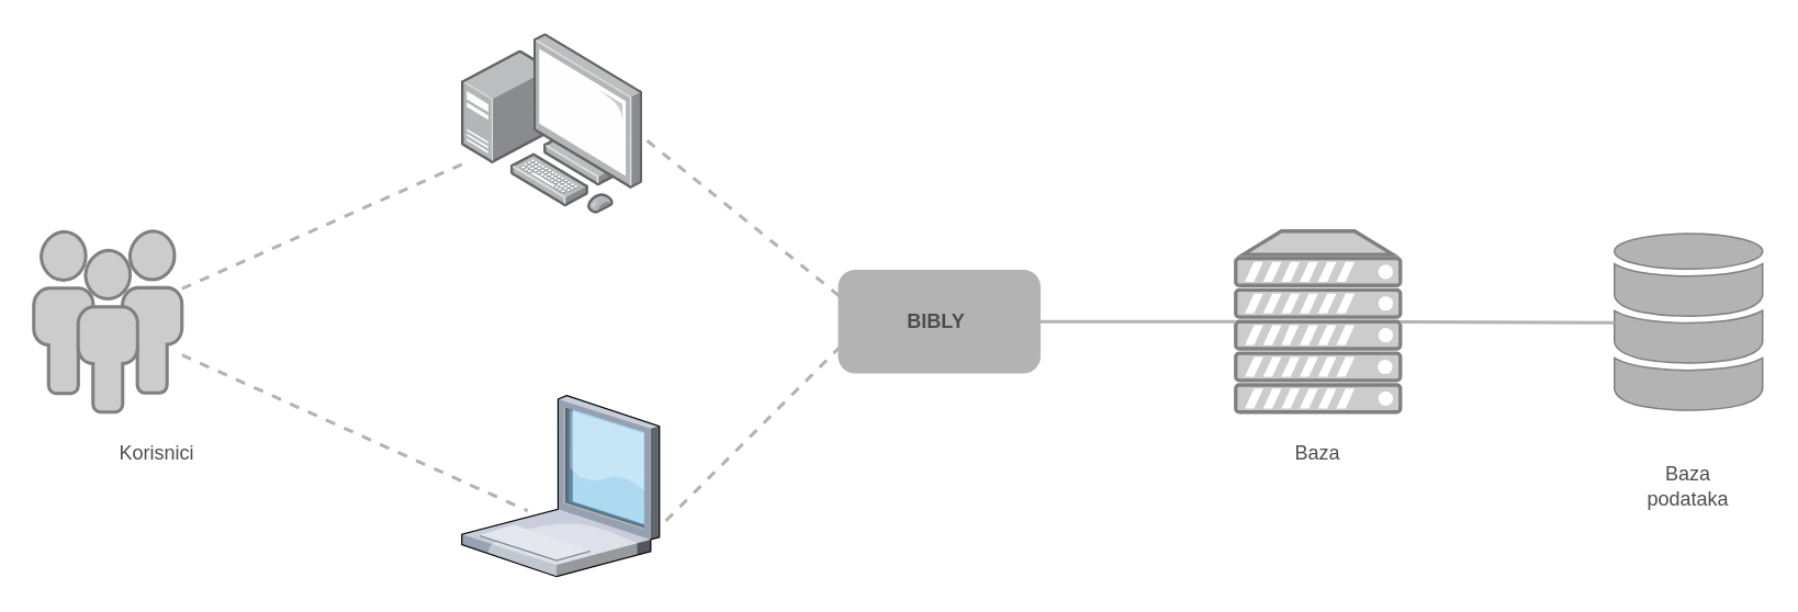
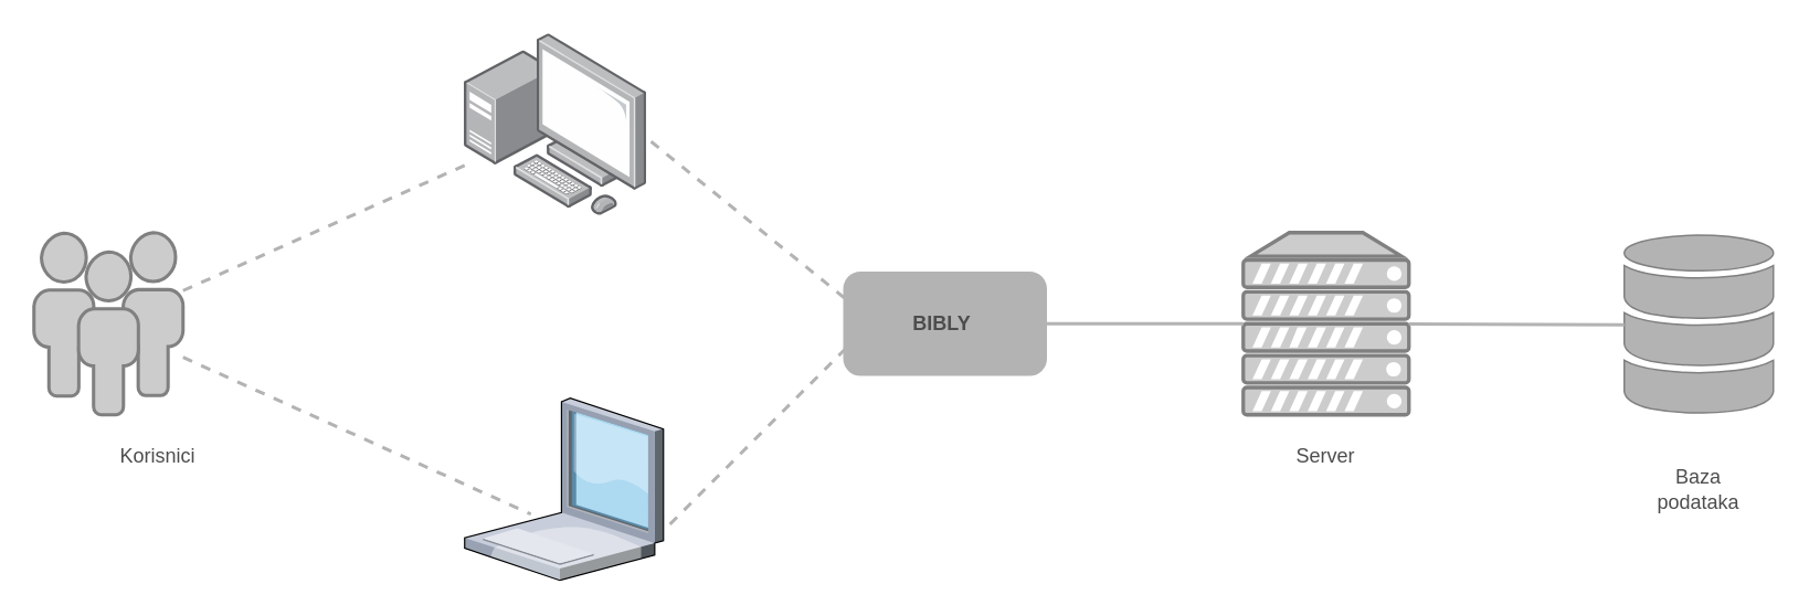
  <mxCell id="0" />
  <mxCell id="1" parent="0" />
  <mxCell id="2" value="" style="verticalLabelPosition=bottom;sketch=0;html=1;verticalAlign=top;strokeColor=none;align=center;outlineConnect=0;shape=mxgraph.citrix.laptop_1;" vertex="1" parent="1"><mxGeometry x="280" y="240" width="120" height="110" as="geometry" /></mxCell>
  <mxCell id="3" value="" style="points=[];aspect=fixed;html=1;align=center;shadow=0;dashed=0;image;image=img/lib/allied_telesis/computer_and_terminals/Personal_Computer_with_Server.svg;imageBorder=none;" vertex="1" parent="1"><mxGeometry x="280" y="20" width="110" height="110" as="geometry" /></mxCell>
  <mxCell id="4" value="" style="fontColor=#0066CC;verticalAlign=top;verticalLabelPosition=bottom;labelPosition=center;align=center;html=1;outlineConnect=0;fillColor=#CCCCCC;strokeColor=#808080;gradientColor=none;gradientDirection=north;strokeWidth=2;shape=mxgraph.networks.users;" vertex="1" parent="1"><mxGeometry x="20" y="140" width="90" height="110" as="geometry" /></mxCell>
  <mxCell id="5" value="" style="fontColor=#0066CC;verticalAlign=top;verticalLabelPosition=bottom;labelPosition=center;align=center;html=1;outlineConnect=0;fillColor=#CCCCCC;strokeColor=#808080;gradientColor=none;gradientDirection=north;strokeWidth=2;shape=mxgraph.networks.server;" vertex="1" parent="1"><mxGeometry x="750" y="140" width="100" height="110" as="geometry" /></mxCell>
  <mxCell id="6" value="" style="sketch=0;shadow=0;dashed=0;html=1;strokeColor=#808080;labelPosition=center;verticalLabelPosition=bottom;verticalAlign=top;outlineConnect=0;align=center;shape=mxgraph.office.databases.database_mini_3;fillColor=#B3B3B3;fontColor=#3333FF;strokeWidth=1;" vertex="1" parent="1"><mxGeometry x="980" y="141.55" width="90" height="108.45" as="geometry" /></mxCell>
  <mxCell id="7" value="" style="endArrow=none;dashed=1;html=1;rounded=0;fontColor=#3333FF;strokeColor=#B3B3B3;strokeWidth=2;" edge="1" parent="1" source="4" target="3"><mxGeometry width="50" height="50" relative="1" as="geometry"><mxPoint x="130" y="180" as="sourcePoint" /><mxPoint x="180" y="130" as="targetPoint" /></mxGeometry></mxCell>
  <mxCell id="8" value="" style="endArrow=none;dashed=1;html=1;rounded=0;fontColor=#3333FF;strokeColor=#B3B3B3;strokeWidth=2;" edge="1" parent="1" source="4"><mxGeometry width="50" height="50" relative="1" as="geometry"><mxPoint x="130" y="180" as="sourcePoint" /><mxPoint x="320" y="310" as="targetPoint" /></mxGeometry></mxCell>
  <mxCell id="9" value="BIBLY&amp;nbsp;" style="rounded=1;whiteSpace=wrap;html=1;fontColor=#4D4D4D;strokeColor=#B3B3B3;strokeWidth=3;fontStyle=1;fillColor=#b3b3b3;" vertex="1" parent="1"><mxGeometry x="510" y="165" width="120" height="60" as="geometry" /></mxCell>
  <mxCell id="10" value="" style="endArrow=none;dashed=1;html=1;rounded=0;fontColor=#3333FF;strokeColor=#B3B3B3;strokeWidth=2;exitX=1.023;exitY=0.591;exitDx=0;exitDy=0;exitPerimeter=0;entryX=0;entryY=0.25;entryDx=0;entryDy=0;" edge="1" parent="1" source="3" target="9"><mxGeometry width="50" height="50" relative="1" as="geometry"><mxPoint x="400" y="80" as="sourcePoint" /><mxPoint x="500" y="190" as="targetPoint" /></mxGeometry></mxCell>
  <mxCell id="11" value="" style="endArrow=none;dashed=1;html=1;rounded=0;fontColor=#3333FF;strokeColor=#B3B3B3;strokeWidth=2;exitX=0;exitY=0.75;exitDx=0;exitDy=0;" edge="1" parent="1" source="9"><mxGeometry width="50" height="50" relative="1" as="geometry"><mxPoint x="500" y="210" as="sourcePoint" /><mxPoint x="400" y="320" as="targetPoint" /></mxGeometry></mxCell>
  <mxCell id="12" value="" style="endArrow=none;html=1;rounded=0;fontColor=#B3B3B3;strokeColor=#B3B3B3;strokeWidth=2;exitX=1;exitY=0.5;exitDx=0;exitDy=0;entryX=0;entryY=0.5;entryDx=0;entryDy=0;entryPerimeter=0;" edge="1" parent="1" source="9" target="5"><mxGeometry width="50" height="50" relative="1" as="geometry"><mxPoint x="650" y="220" as="sourcePoint" /><mxPoint x="700" y="170" as="targetPoint" /></mxGeometry></mxCell>
  <mxCell id="13" value="" style="endArrow=none;html=1;rounded=0;fontColor=#B3B3B3;strokeColor=#B3B3B3;strokeWidth=2;" edge="1" parent="1" source="5" target="6"><mxGeometry width="50" height="50" relative="1" as="geometry"><mxPoint x="880" y="210" as="sourcePoint" /><mxPoint x="930" y="160" as="targetPoint" /></mxGeometry></mxCell>
  <mxCell id="14" value="Korisnici" style="text;html=1;strokeColor=none;fillColor=none;align=center;verticalAlign=middle;whiteSpace=wrap;rounded=0;fontColor=#4D4D4D;" vertex="1" parent="1"><mxGeometry x="65" y="260" width="60" height="30" as="geometry" /></mxCell>
- <mxCell id="15" value="Baza" style="text;html=1;strokeColor=none;fillColor=none;align=center;verticalAlign=middle;whiteSpace=wrap;rounded=0;fontColor=#4D4D4D;" vertex="1" parent="1"><mxGeometry x="770" y="260" width="60" height="30" as="geometry" /></mxCell>
+ <mxCell id="15" value="Server" style="text;html=1;strokeColor=none;fillColor=none;align=center;verticalAlign=middle;whiteSpace=wrap;rounded=0;fontColor=#4D4D4D;" vertex="1" parent="1"><mxGeometry x="770" y="260" width="60" height="30" as="geometry" /></mxCell>
  <mxCell id="16" value="Baza podataka" style="text;html=1;strokeColor=none;fillColor=none;align=center;verticalAlign=middle;whiteSpace=wrap;rounded=0;fontColor=#4D4D4D;" vertex="1" parent="1"><mxGeometry x="995" y="280" width="60" height="30" as="geometry" /></mxCell>
